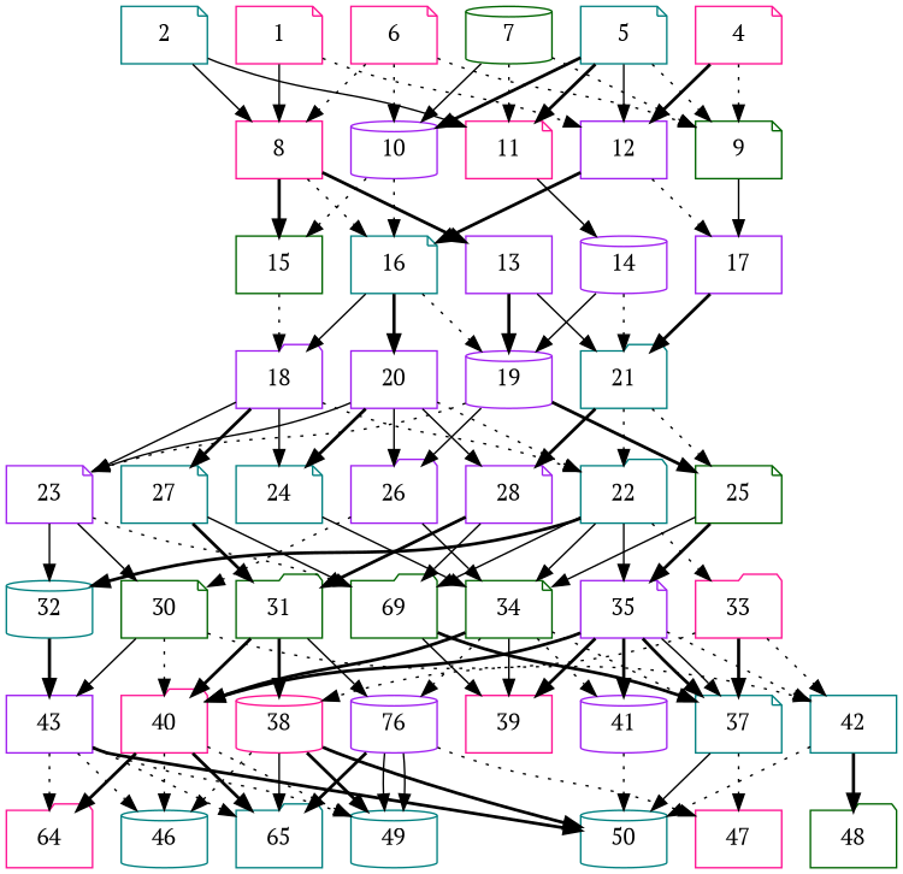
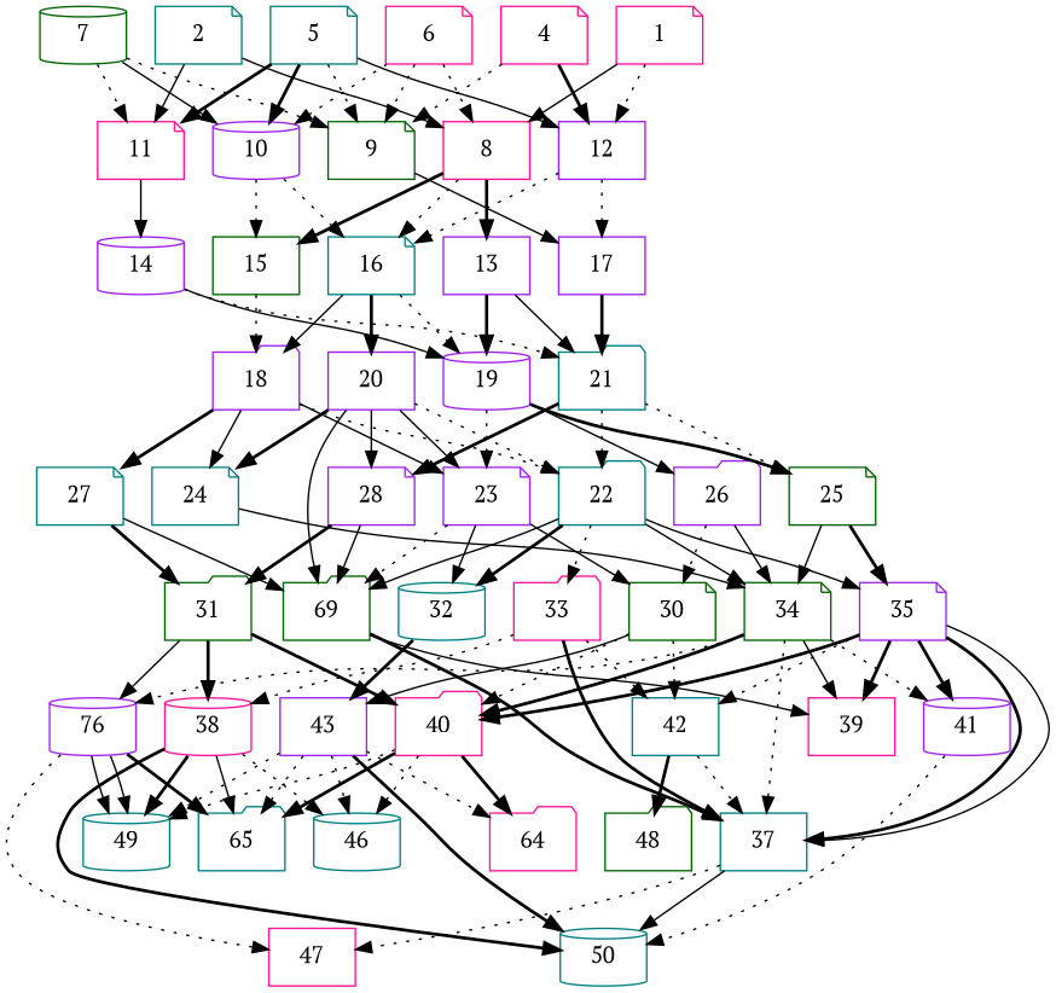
  digraph {
    fontname="PT Serif"
    node [alpha=0.15 color=purple fontname="PT Serif" shape=note]
    edge [fontname="PT Serif" style=dotted]
    1 [alpha=0.05 color=deeppink expect_size=44766208]
    8 [alpha=0.03 color=deeppink expect_size=25903104 shape=box]
    12 [alpha=0.05 expect_size=16732160 shape=box]
    13 [expect_size=40707072 shape=box]
    15 [alpha=0.07 color=darkgreen expect_size=15855616 shape=box]
    16 [alpha=0.11 color=teal expect_size=50501632]
    17 [alpha=0.13 expect_size=34312192 shape=box]
    19 [alpha=0.09 expect_size=22656000 shape=cylinder]
    21 [alpha=0.11 color=teal expect_size=32211968 shape=folder]
    18 [alpha=0.19 expect_size=14954496 shape=folder]
    20 [alpha=0.12 expect_size=30696448 shape=box]
    2 [alpha=0.10 color=teal expect_size=10126336]
    11 [alpha=0.17 color=deeppink expect_size=5862400]
    14 [alpha=0.10 expect_size=39560192 shape=cylinder]
    4 [alpha=0.10 color=deeppink expect_size=33226752]
    9 [alpha=0.03 color=darkgreen expect_size=36145152]
    5 [color=teal expect_size=47756288]
    10 [alpha=0.01 expect_size=15723520 shape=cylinder]
    6 [alpha=0.13 color=deeppink expect_size=49362944]
    7 [alpha=0.12 color=darkgreen expect_size=18213888 shape=cylinder]
    23 [expect_size=35069952]
    26 [alpha=0.11 expect_size=17607680 shape=folder]
    25 [alpha=0.00 color=darkgreen expect_size=48215040]
    22 [alpha=0.12 color=teal expect_size=24295424 shape=folder]
    28 [alpha=0.12 expect_size=27983872]
    24 [alpha=0.08 color=teal expect_size=24088576]
    27 [alpha=0.07 color=teal expect_size=44213248]
    n28 [alpha=0.10 color=darkgreen expect_size=25091072 label=69 shape=folder]
    32 [alpha=0.03 color=teal expect_size=6837248 shape=cylinder]
    30 [alpha=0.12 color=darkgreen expect_size=47029248]
    34 [alpha=0.02 color=darkgreen expect_size=23429120]
    35 [alpha=0.04 expect_size=43390976]
    33 [alpha=0.05 color=deeppink expect_size=36301824 shape=folder]
    31 [color=darkgreen expect_size=27769856 shape=folder]
-   37 [alpha=0.18 color=teal expect_size=23177216]
+   37 [alpha=0.18 color=teal expect_size=23177216 shape=box]
    39 [alpha=0.00 color=deeppink expect_size=21367808 shape=box]
    43 [alpha=0.05 expect_size=22484992 shape=box]
    42 [alpha=0.17 color=teal expect_size=15997952 shape=box]
    38 [color=deeppink expect_size=40094720 shape=cylinder]
    40 [color=deeppink expect_size=45087744 shape=folder]
    n41 [alpha=0.05 expect_size=44328960 label=76 shape=cylinder]
    41 [alpha=0.02 expect_size=27362304 shape=cylinder]
    47 [alpha=0.09 color=deeppink expect_size=15245312 shape=box]
    50 [alpha=0.19 color=teal expect_size=47076352 shape=cylinder]
    n45 [alpha=0.14 color=teal expect_size=40977408 label=65 shape=folder]
    49 [alpha=0.08 color=teal expect_size=47040512 shape=cylinder]
    46 [alpha=0.13 color=teal expect_size=50729984 shape=cylinder]
    n48 [alpha=0.00 color=deeppink expect_size=35100672 label=64 shape=folder]
    48 [alpha=0.14 color=darkgreen expect_size=10777600 shape=folder]
    1 -> 8 [style=solid]
    1 -> 12
    8 -> 13 [style=bold]
    8 -> 15 [style=bold]
    8 -> 16
-   12 -> 16 [style=bold]
+   12 -> 16
    12 -> 17
    13 -> 19 [style=bold]
    13 -> 21 [style=solid]
    15 -> 18
    16 -> 19
    16 -> 18 [style=solid]
    16 -> 20 [style=bold]
    17 -> 21 [style=bold]
    19 -> 23
    19 -> 26 [style=solid]
    19 -> 25 [style=bold]
    21 -> 25
    21 -> 22
    21 -> 28 [style=bold]
    18 -> 23 [style=solid]
    18 -> 22
    18 -> 24 [style=solid]
    18 -> 27 [style=bold]
    20 -> 23 [style=solid]
-   20 -> 26 [style=solid]
+   20 -> n28 [style=solid]
    20 -> 22
    20 -> 28 [style=solid]
    20 -> 24 [style=bold]
    2 -> 8 [style=solid]
    2 -> 11 [style=solid]
    11 -> 14 [style=solid]
    14 -> 19 [style=solid]
    14 -> 21
    4 -> 12 [style=bold]
    4 -> 9
    9 -> 17 [style=solid]
    5 -> 12 [style=solid]
    5 -> 11 [style=bold]
    5 -> 9
    5 -> 10 [style=bold]
    10 -> 15
    10 -> 16
    6 -> 8
    6 -> 9
    6 -> 10
    7 -> 11
    7 -> 9
    7 -> 10 [style=solid]
    23 -> n28
    23 -> 32 [style=solid]
    23 -> 30 [style=solid]
    26 -> 30
    26 -> 34 [style=solid]
    25 -> 34 [style=solid]
    25 -> 35 [style=bold]
    22 -> n28 [style=solid]
    22 -> 32 [style=bold]
    22 -> 34 [style=solid]
    22 -> 35 [style=solid]
    22 -> 33
    28 -> n28 [style=solid]
    28 -> 31 [style=bold]
    24 -> 34 [style=solid]
    27 -> n28 [style=solid]
    27 -> 31 [style=bold]
    n28 -> 37 [style=bold]
    n28 -> 39 [style=solid]
    32 -> 43 [style=bold]
    30 -> 43 [style=solid]
    30 -> 42
    30 -> 40
    34 -> 37
    34 -> 39 [style=solid]
    34 -> 40 [style=bold]
    34 -> n41
    34 -> 41
    35 -> 37 [style=bold]
    35 -> 37 [style=solid]
    35 -> 39 [style=bold]
    35 -> 42
    35 -> 40 [style=bold]
    35 -> 41 [style=bold]
    33 -> 37 [style=bold]
    33 -> 42
    33 -> 38
    31 -> 38 [style=bold]
    31 -> 40 [style=bold]
    31 -> n41 [style=solid]
    37 -> 47
    37 -> 50 [style=solid]
    43 -> 50 [style=bold]
    43 -> n45
    43 -> 49
    43 -> 46
    43 -> n48
-   42 -> 50
+   42 -> 37
    42 -> 48 [style=bold]
    38 -> 50 [style=bold]
    38 -> n45 [style=solid]
    38 -> 49 [style=bold]
    38 -> 46
    40 -> n45 [style=bold]
    40 -> 49
    40 -> 46
    40 -> n48 [style=bold]
    n41 -> 47
    n41 -> n45 [style=bold]
    n41 -> 49 [style=solid]
    n41 -> 49 [style=solid]
    41 -> 50
  }
